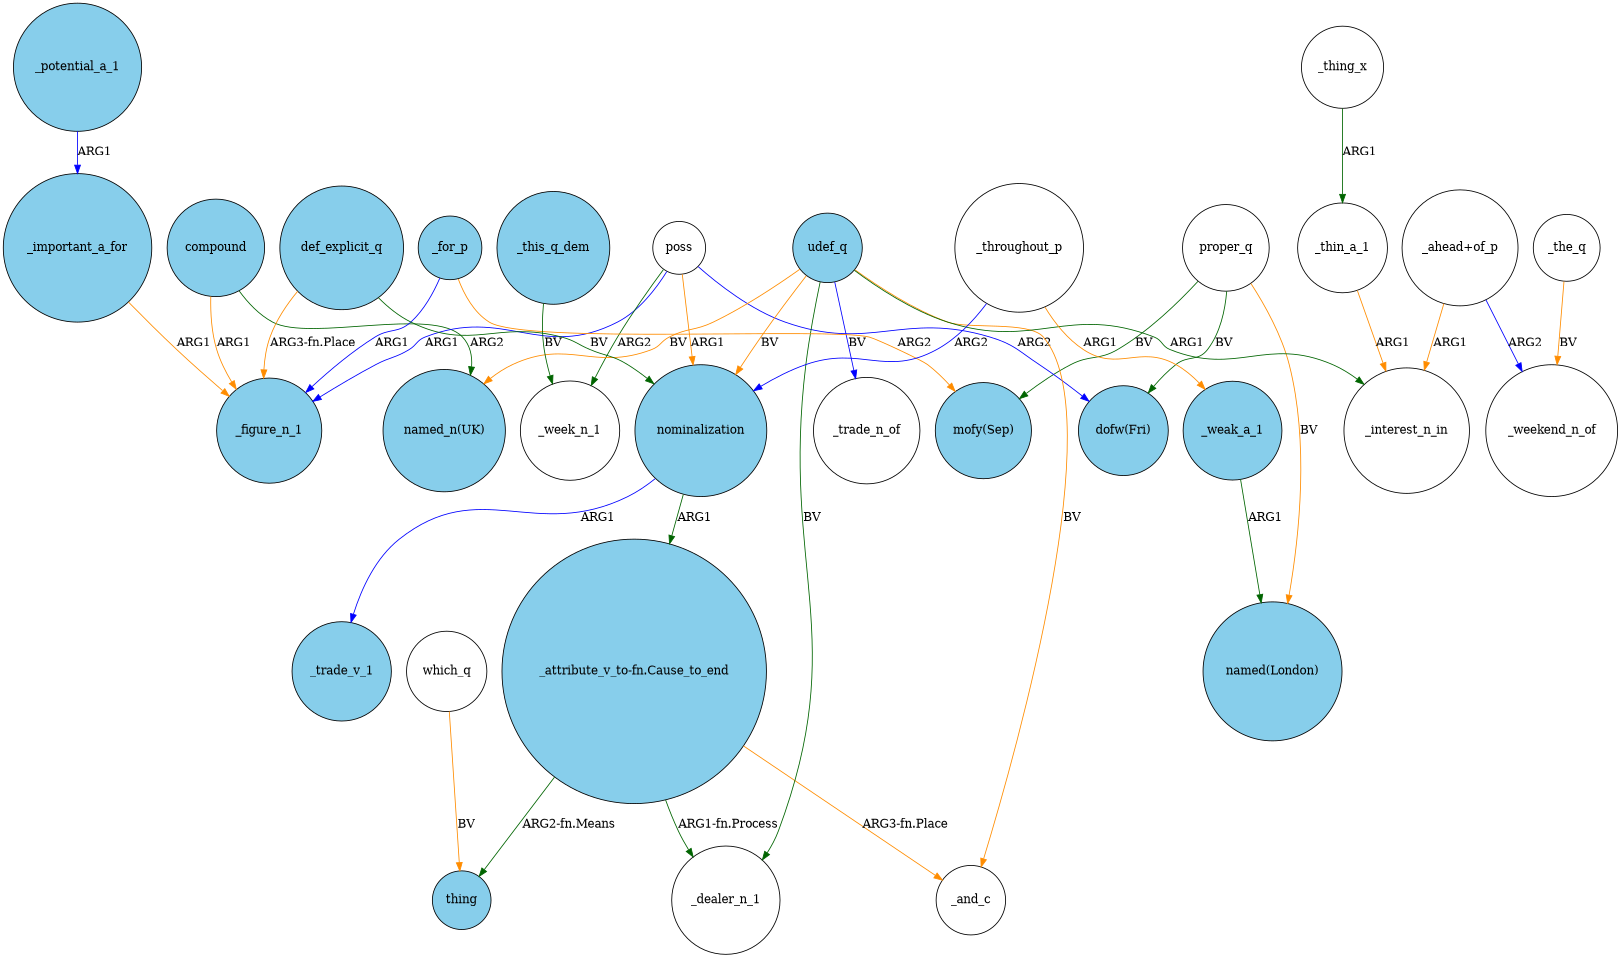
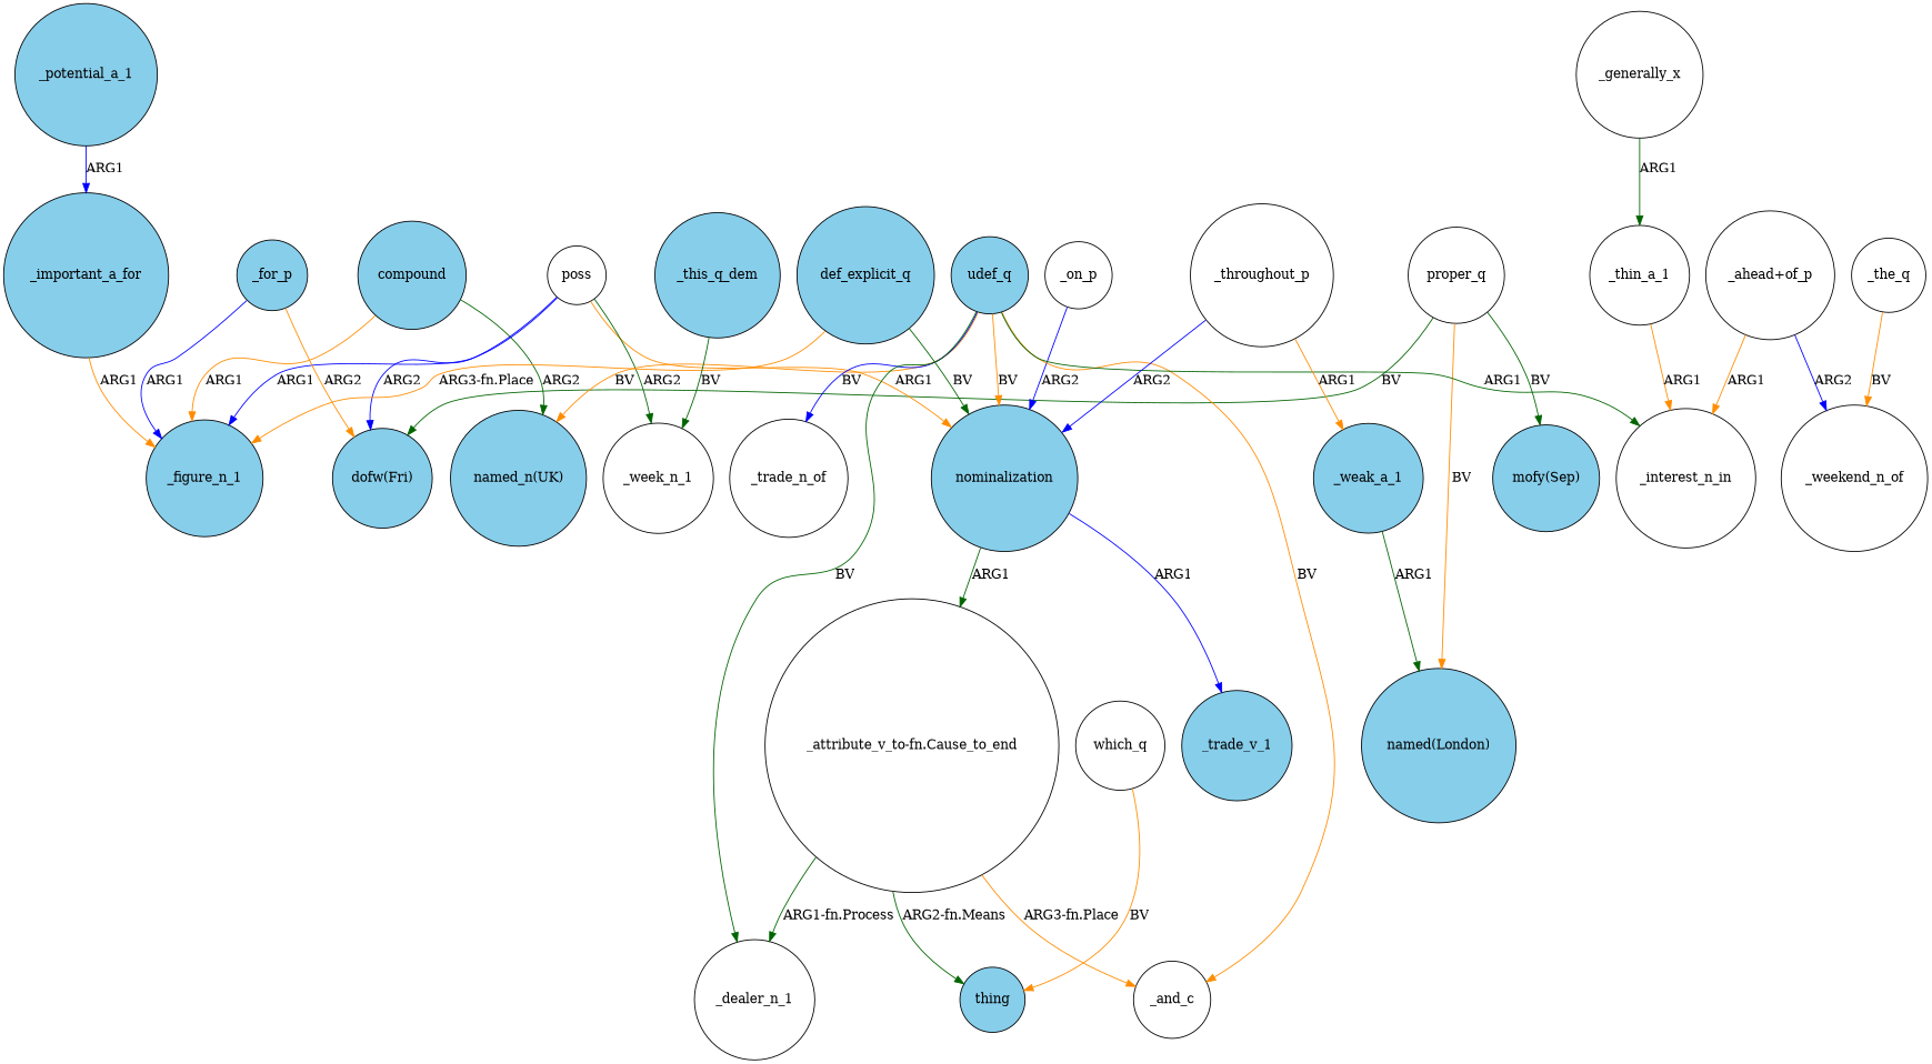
  digraph {
    node [fillcolor=skyblue shape=circle style=filled]
    edge [color=darkorange]
    _important_a_for
    _figure_n_1
    compound
    "named_n(UK)"
    _trade_n_of [fillcolor=white]
-   "_attribute_v_to-fn.Cause_to_end"
+   "_attribute_v_to-fn.Cause_to_end" [fillcolor=white]
    _and_c [fillcolor=white]
    thing
    _dealer_n_1 [fillcolor=white]
    proper_q [fillcolor=white]
    "dofw(Fri)"
    "named(London)"
    "mofy(Sep)"
    _potential_a_1
+   _on_p [fillcolor=white]
    nominalization
    _trade_v_1
    poss [fillcolor=white]
    _week_n_1 [fillcolor=white]
    udef_q
    _interest_n_in [fillcolor=white]
    which_q [fillcolor=white]
    _weak_a_1
    _thin_a_1 [fillcolor=white]
    _for_p
    _throughout_p [fillcolor=white]
    "_ahead+of_p" [fillcolor=white]
    _weekend_n_of [fillcolor=white]
    def_explicit_q
-   _generally_x [fillcolor=white label=_thing_x]
+   _generally_x [fillcolor=white]
    _the_q [fillcolor=white]
    _this_q_dem
    _important_a_for -> _figure_n_1 [label=ARG1]
    compound -> _figure_n_1 [label=ARG1]
    compound -> "named_n(UK)" [color=darkgreen label=ARG2]
    "_attribute_v_to-fn.Cause_to_end" -> _and_c [label="ARG3-fn.Place"]
    "_attribute_v_to-fn.Cause_to_end" -> thing [color=darkgreen label="ARG2-fn.Means"]
    "_attribute_v_to-fn.Cause_to_end" -> _dealer_n_1 [color=darkgreen label="ARG1-fn.Process"]
    proper_q -> "dofw(Fri)" [color=darkgreen label=BV]
    proper_q -> "named(London)" [label=BV]
    proper_q -> "mofy(Sep)" [color=darkgreen label=BV]
    _potential_a_1 -> _important_a_for [color=blue label=ARG1]
+   _on_p -> nominalization [color=blue label=ARG2]
    nominalization -> "_attribute_v_to-fn.Cause_to_end" [color=darkgreen label=ARG1]
    nominalization -> _trade_v_1 [color=blue label=ARG1]
    poss -> _figure_n_1 [color=blue label=ARG1]
    poss -> "dofw(Fri)" [color=blue label=ARG2]
    poss -> nominalization [label=ARG1]
    poss -> _week_n_1 [color=darkgreen label=ARG2]
    udef_q -> "named_n(UK)" [label=BV]
    udef_q -> _trade_n_of [color=blue label=BV]
    udef_q -> _and_c [label=BV]
    udef_q -> _dealer_n_1 [color=darkgreen label=BV]
    udef_q -> nominalization [label=BV]
    udef_q -> _interest_n_in [color=darkgreen label=ARG1]
    which_q -> thing [label=BV]
    _weak_a_1 -> "named(London)" [color=darkgreen label=ARG1]
    _thin_a_1 -> _interest_n_in [label=ARG1]
    _for_p -> _figure_n_1 [color=blue label=ARG1]
-   _for_p -> "mofy(Sep)" [label=ARG2]
+   _for_p -> "dofw(Fri)" [label=ARG2]
    _throughout_p -> nominalization [color=blue label=ARG2]
    _throughout_p -> _weak_a_1 [label=ARG1]
    "_ahead+of_p" -> _interest_n_in [label=ARG1]
    "_ahead+of_p" -> _weekend_n_of [color=blue label=ARG2]
    def_explicit_q -> _figure_n_1 [label="ARG3-fn.Place"]
    def_explicit_q -> nominalization [color=darkgreen label=BV]
    _generally_x -> _thin_a_1 [color=darkgreen label=ARG1]
    _the_q -> _weekend_n_of [label=BV]
    _this_q_dem -> _week_n_1 [color=darkgreen label=BV]
  }
